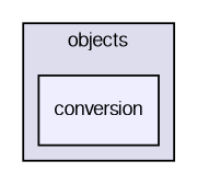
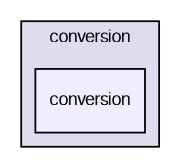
  digraph {
    compound=true
    n1 [fillcolor="#eeeeff" fontname=FreeSans fontsize=10 label=conversion pencolor=black shape=box style=filled]
    subgraph cluster_1 {
      bgcolor="#ddddee"
      fontname=FreeSans
      fontsize=10
-     label=objects
+     label=conversion
      pencolor=black
      n1
    }
  }
